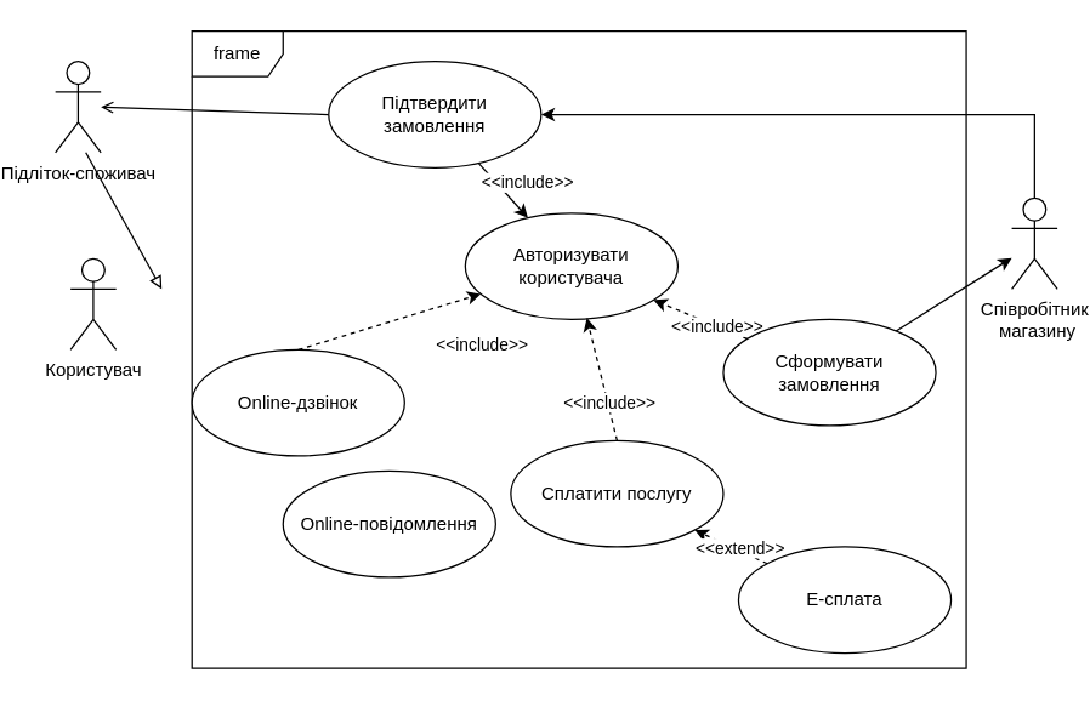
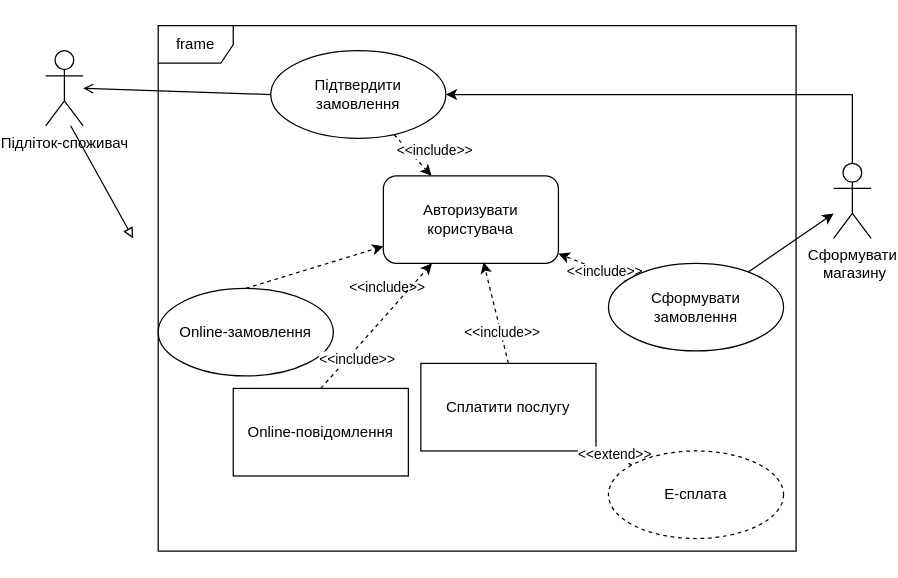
  <mxCell id="0" style=";html=1;" />
  <mxCell id="1" style=";html=1;" parent="0" />
  <mxCell id="2" style="edgeStyle=none;rounded=0;orthogonalLoop=1;jettySize=auto;html=1;fontFamily=Helvetica;endArrow=block;endFill=0;" parent="1" edge="1"><mxGeometry relative="1" as="geometry"><mxPoint x="90" y="190" as="targetPoint" /><mxPoint x="40" y="100" as="sourcePoint" /></mxGeometry></mxCell>
  <mxCell id="3" value="Підліток-споживач" style="shape=umlActor;verticalLabelPosition=bottom;verticalAlign=top;html=1;outlineConnect=0;" parent="1" vertex="1"><mxGeometry x="20" y="40" width="30" height="60" as="geometry" /></mxCell>
  <mxCell id="4" style="edgeStyle=orthogonalEdgeStyle;rounded=0;orthogonalLoop=1;jettySize=auto;html=1;exitX=0.5;exitY=0;exitDx=0;exitDy=0;exitPerimeter=0;entryX=1;entryY=0.5;entryDx=0;entryDy=0;fontFamily=Helvetica;endArrow=classic;endFill=1;" parent="1" source="5" target="27" edge="1"><mxGeometry relative="1" as="geometry" /></mxCell>
- <mxCell id="5" value="Співробітник&lt;br&gt;&amp;nbsp;магазину" style="shape=umlActor;verticalLabelPosition=bottom;verticalAlign=top;html=1;outlineConnect=0;strokeWidth=1;" parent="1" vertex="1"><mxGeometry x="650" y="130" width="30" height="60" as="geometry" /></mxCell>
- <mxCell id="6" value="Користувач" style="shape=umlActor;verticalLabelPosition=bottom;verticalAlign=top;html=1;outlineConnect=0;" parent="1" vertex="1"><mxGeometry x="30" y="170" width="30" height="60" as="geometry" /></mxCell>
+ <mxCell id="5" value="Cформувати&lt;br&gt;&amp;nbsp;магазину" style="shape=umlActor;verticalLabelPosition=bottom;verticalAlign=top;html=1;outlineConnect=0;strokeWidth=1;" parent="1" vertex="1"><mxGeometry x="650" y="130" width="30" height="60" as="geometry" /></mxCell>
  <mxCell id="7" value="frame" style="shape=umlFrame;whiteSpace=wrap;html=1;" parent="1" vertex="1"><mxGeometry x="110" y="20" width="510" height="420" as="geometry" /></mxCell>
- <mxCell id="8" value="Авторизувати користувача" style="ellipse;whiteSpace=wrap;html=1;" parent="1" vertex="1"><mxGeometry x="290" y="140" width="140" height="70" as="geometry" /></mxCell>
+ <mxCell id="8" value="Авторизувати користувача" style="whiteSpace=wrap;html=1;rounded=1;" parent="1" vertex="1"><mxGeometry x="290" y="140" width="140" height="70" as="geometry" /></mxCell>
  <mxCell id="9" style="edgeStyle=none;rounded=0;orthogonalLoop=1;jettySize=auto;html=1;exitX=0.5;exitY=0;exitDx=0;exitDy=0;entryX=0.572;entryY=0.986;entryDx=0;entryDy=0;entryPerimeter=0;fontFamily=Helvetica;endArrow=classic;endFill=1;dashed=1;" parent="1" source="11" target="8" edge="1"><mxGeometry relative="1" as="geometry" /></mxCell>
  <mxCell id="10" value="&amp;lt;&amp;lt;include&amp;gt;&amp;gt;" style="edgeLabel;html=1;align=center;verticalAlign=middle;resizable=0;points=[];fontFamily=Helvetica;" parent="9" connectable="0" vertex="1"><mxGeometry x="-0.371" y="-1" relative="1" as="geometry"><mxPoint as="offset" /></mxGeometry></mxCell>
- <mxCell id="11" value="Сплатити послугу" style="ellipse;whiteSpace=wrap;html=1;" parent="1" vertex="1"><mxGeometry x="320" y="290" width="140" height="70" as="geometry" /></mxCell>
+ <mxCell id="11" value="Сплатити послугу" style="whiteSpace=wrap;html=1;rounded=0;" parent="1" vertex="1"><mxGeometry x="320" y="290" width="140" height="70" as="geometry" /></mxCell>
  <mxCell id="12" style="edgeStyle=none;rounded=0;orthogonalLoop=1;jettySize=auto;html=1;exitX=0.5;exitY=0;exitDx=0;exitDy=0;fontFamily=Helvetica;dashed=1;" parent="1" source="14" target="8" edge="1"><mxGeometry relative="1" as="geometry" /></mxCell>
  <mxCell id="13" value="&amp;lt;&amp;lt;include&amp;gt;&amp;gt;" style="edgeLabel;html=1;align=center;verticalAlign=middle;resizable=0;points=[];fontFamily=Helvetica;" parent="12" connectable="0" vertex="1"><mxGeometry x="0.637" y="3" relative="1" as="geometry"><mxPoint x="23" y="29" as="offset" /></mxGeometry></mxCell>
- <mxCell id="14" value="Online-дзвінок" style="ellipse;whiteSpace=wrap;html=1;" parent="1" vertex="1"><mxGeometry x="110" y="230" width="140" height="70" as="geometry" /></mxCell>
- <mxCell id="15" style="edgeStyle=none;rounded=0;orthogonalLoop=1;jettySize=auto;html=1;dashed=1;fontFamily=Helvetica;endArrow=classic;endFill=1;" parent="1" source="17" target="11" edge="1"><mxGeometry relative="1" as="geometry" /></mxCell>
+ <mxCell id="14" value="Online-замовлення" style="ellipse;whiteSpace=wrap;html=1;" parent="1" vertex="1"><mxGeometry x="110" y="230" width="140" height="70" as="geometry" /></mxCell>
+ <mxCell id="15" style="edgeStyle=none;rounded=0;orthogonalLoop=1;jettySize=auto;html=1;dashed=1;fontFamily=Helvetica;endArrow=open;endFill=1;" parent="1" source="17" target="11" edge="1"><mxGeometry relative="1" as="geometry" /></mxCell>
  <mxCell id="16" value="&amp;lt;&amp;lt;extend&amp;gt;&amp;gt;" style="edgeLabel;html=1;align=center;verticalAlign=middle;resizable=0;points=[];fontFamily=Helvetica;" parent="15" connectable="0" vertex="1"><mxGeometry x="-0.501" relative="1" as="geometry"><mxPoint x="-7" y="-5" as="offset" /></mxGeometry></mxCell>
- <mxCell id="17" value="E-сплата" style="ellipse;whiteSpace=wrap;html=1;" parent="1" vertex="1"><mxGeometry x="470" y="360" width="140" height="70" as="geometry" /></mxCell>
+ <mxCell id="17" value="E-сплата" style="ellipse;whiteSpace=wrap;html=1;dashed=1;" parent="1" vertex="1"><mxGeometry x="470" y="360" width="140" height="70" as="geometry" /></mxCell>
  <mxCell id="18" style="edgeStyle=none;rounded=0;orthogonalLoop=1;jettySize=auto;html=1;dashed=1;fontFamily=Helvetica;endArrow=classic;endFill=1;" parent="1" source="21" target="8" edge="1"><mxGeometry relative="1" as="geometry" /></mxCell>
  <mxCell id="19" value="&amp;lt;&amp;lt;include&amp;gt;&amp;gt;" style="edgeLabel;html=1;align=center;verticalAlign=middle;resizable=0;points=[];fontFamily=Helvetica;" parent="18" connectable="0" vertex="1"><mxGeometry x="-0.346" relative="1" as="geometry"><mxPoint as="offset" /></mxGeometry></mxCell>
  <mxCell id="20" style="edgeStyle=none;rounded=0;orthogonalLoop=1;jettySize=auto;html=1;fontFamily=Helvetica;endArrow=classic;endFill=1;" parent="1" source="21" target="5" edge="1"><mxGeometry relative="1" as="geometry" /></mxCell>
- <mxCell id="21" value="Cформувати замовлення" style="ellipse;whiteSpace=wrap;html=1;" parent="1" vertex="1"><mxGeometry x="460" y="210" width="140" height="70" as="geometry" /></mxCell>
- <mxCell id="24" value="Online-повідомлення" style="ellipse;whiteSpace=wrap;html=1;" parent="1" vertex="1"><mxGeometry x="170" y="310" width="140" height="70" as="geometry" /></mxCell>
+ <mxCell id="21" value="Cформувати замовлення" style="ellipse;whiteSpace=wrap;html=1;" parent="1" vertex="1"><mxGeometry x="470" y="210" width="140" height="70" as="geometry" /></mxCell>
+ <mxCell id="22" style="edgeStyle=none;rounded=0;orthogonalLoop=1;jettySize=auto;html=1;exitX=0.5;exitY=0;exitDx=0;exitDy=0;dashed=1;fontFamily=Helvetica;" parent="1" source="24" target="8" edge="1"><mxGeometry relative="1" as="geometry" /></mxCell>
+ <mxCell id="23" value="&amp;lt;&amp;lt;include&amp;gt;&amp;gt;" style="edgeLabel;html=1;align=center;verticalAlign=middle;resizable=0;points=[];fontFamily=Helvetica;" parent="22" connectable="0" vertex="1"><mxGeometry x="-0.325" y="-1" relative="1" as="geometry"><mxPoint x="-2" y="9" as="offset" /></mxGeometry></mxCell>
+ <mxCell id="24" value="Online-повідомлення" style="whiteSpace=wrap;html=1;rounded=0;" parent="1" vertex="1"><mxGeometry x="170" y="310" width="140" height="70" as="geometry" /></mxCell>
  <mxCell id="25" style="edgeStyle=none;rounded=0;orthogonalLoop=1;jettySize=auto;html=1;exitX=0;exitY=0.5;exitDx=0;exitDy=0;fontFamily=Helvetica;endArrow=open;endFill=0;" parent="1" source="27" edge="1"><mxGeometry relative="1" as="geometry"><mxPoint x="50" y="70" as="targetPoint" /></mxGeometry></mxCell>
- <mxCell id="26" style="edgeStyle=none;rounded=0;orthogonalLoop=1;jettySize=auto;html=1;dashed=0;fontFamily=Helvetica;endArrow=classic;endFill=1;" parent="1" source="27" target="8" edge="1"><mxGeometry relative="1" as="geometry" /></mxCell>
+ <mxCell id="26" style="edgeStyle=none;rounded=0;orthogonalLoop=1;jettySize=auto;html=1;dashed=1;fontFamily=Helvetica;endArrow=classic;endFill=1;" parent="1" source="27" target="8" edge="1"><mxGeometry relative="1" as="geometry" /></mxCell>
  <mxCell id="27" value="Підтвердити замовлення" style="ellipse;whiteSpace=wrap;html=1;" parent="1" vertex="1"><mxGeometry x="200" y="40" width="140" height="70" as="geometry" /></mxCell>
  <mxCell id="28" value="&amp;lt;&amp;lt;include&amp;gt;&amp;gt;" style="edgeLabel;html=1;align=center;verticalAlign=middle;resizable=0;points=[];fontFamily=Helvetica;" parent="1" connectable="0" vertex="1"><mxGeometry x="330.002" y="119.996" as="geometry" /></mxCell>
